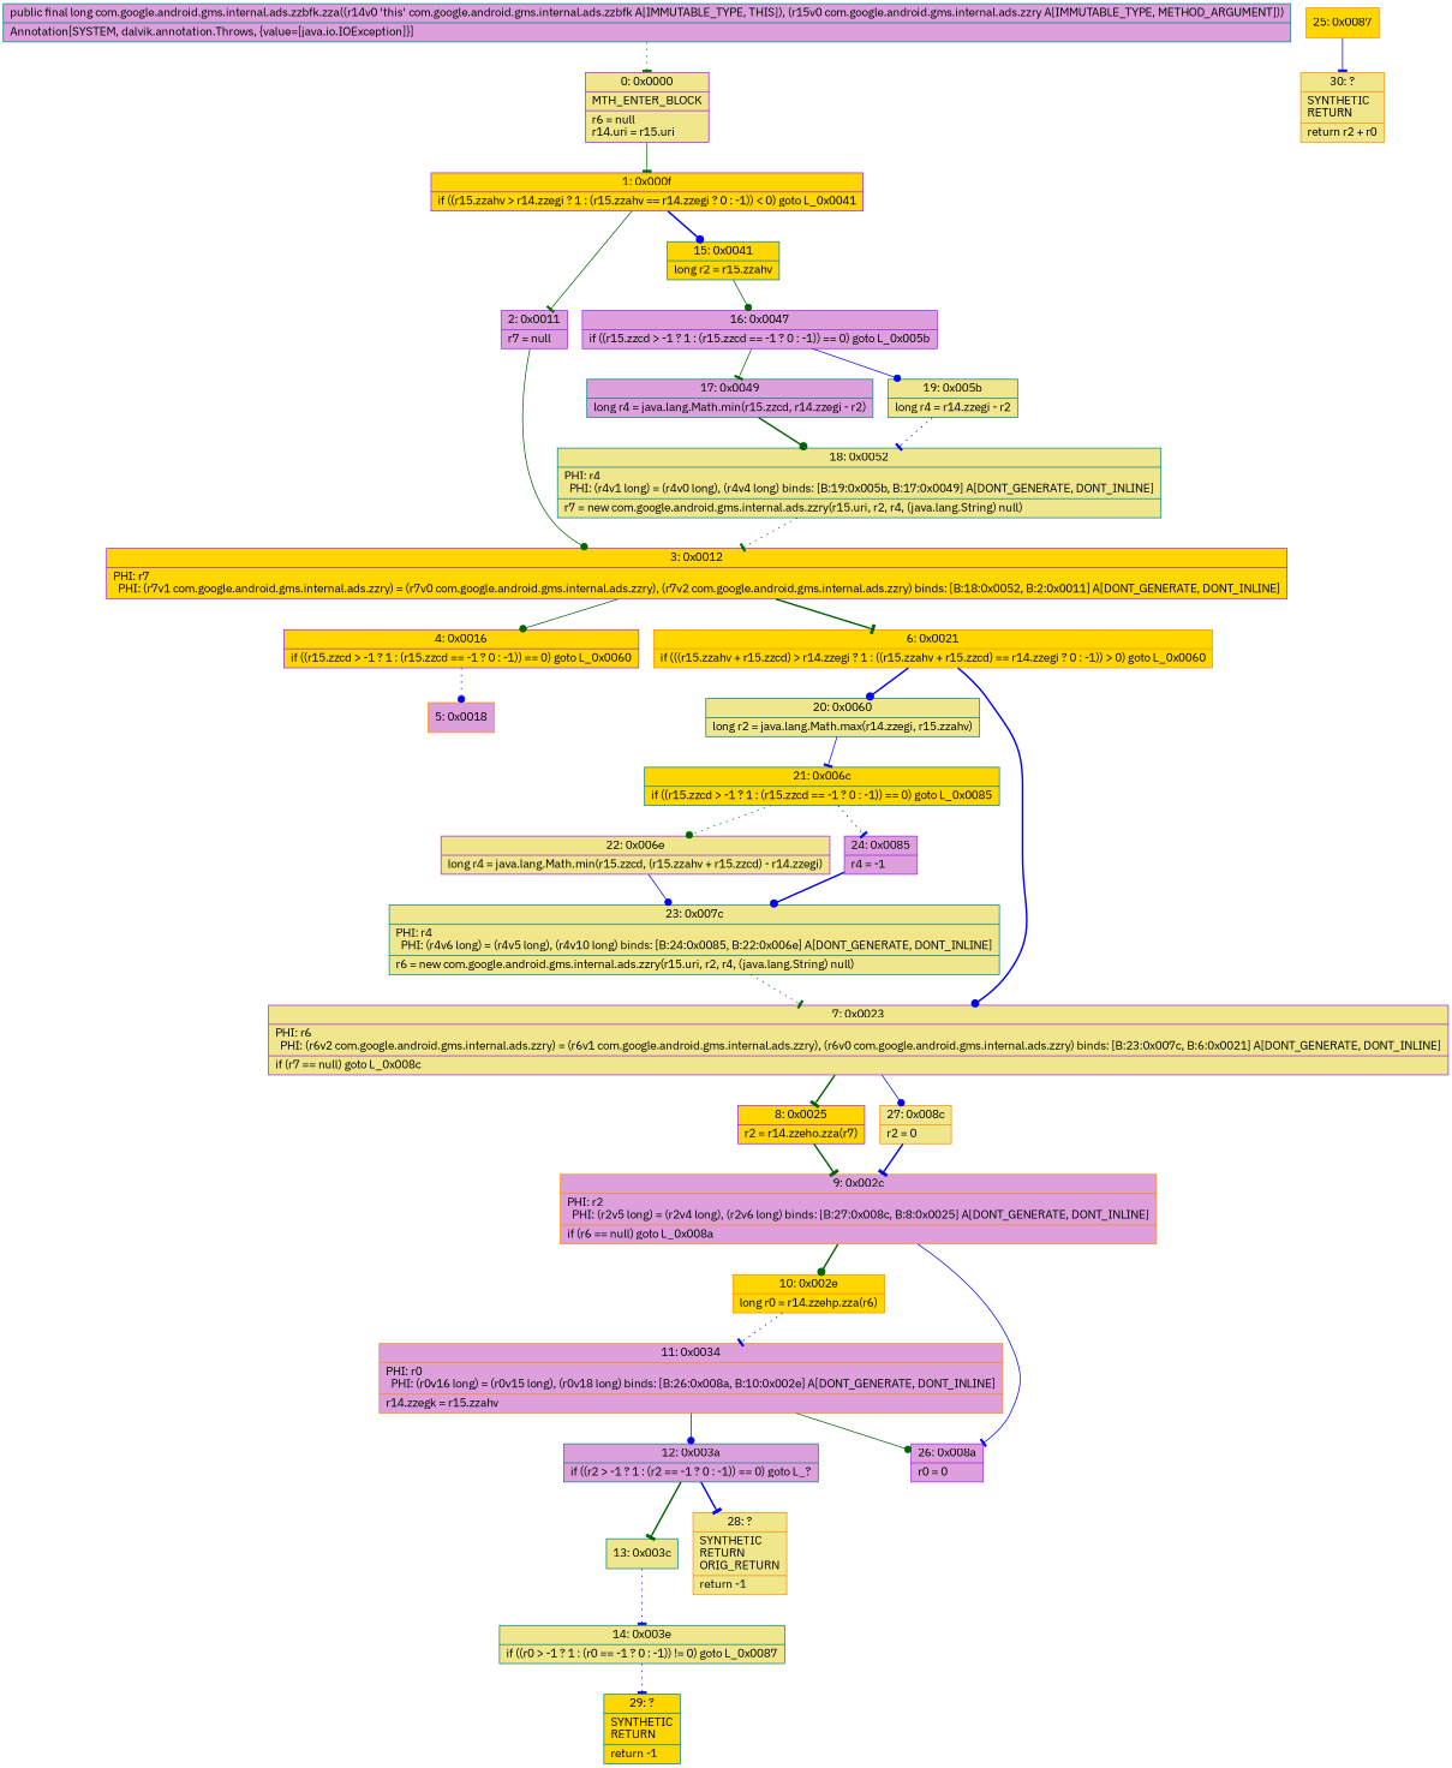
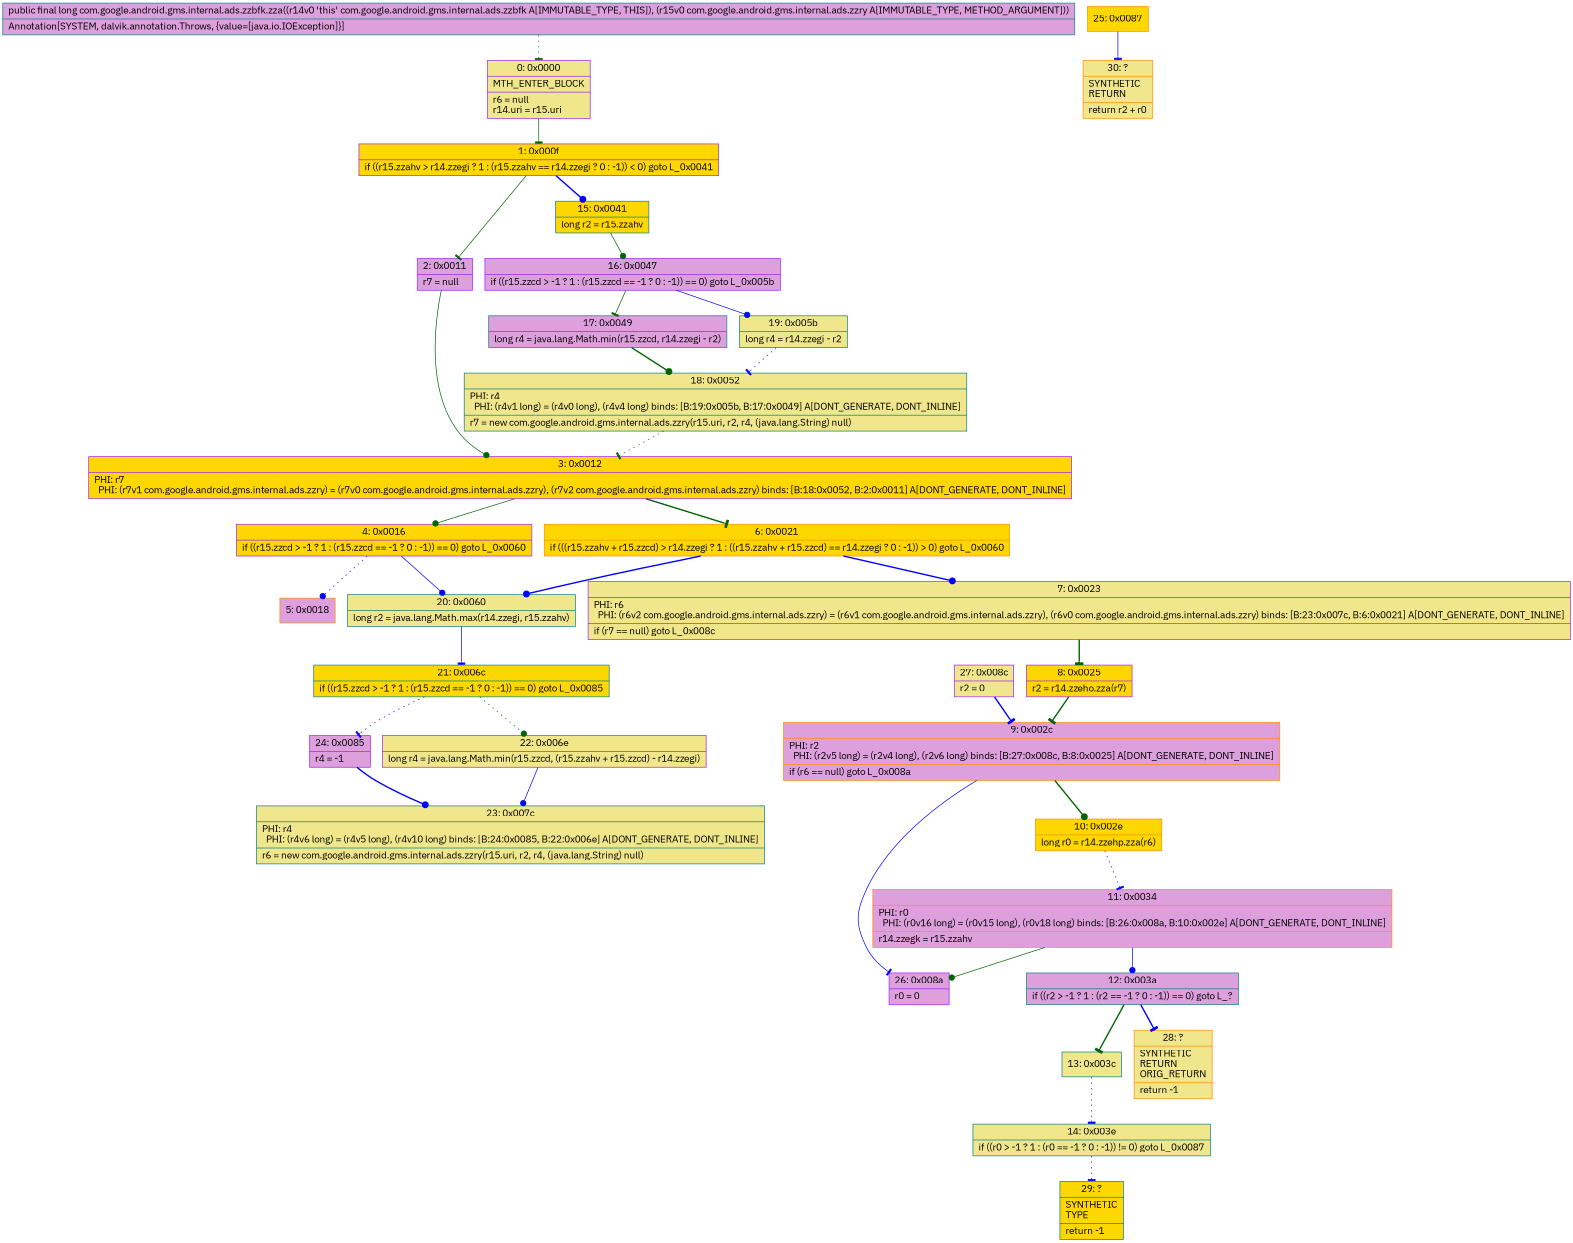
  digraph {
    fontname="IBM Plex Sans"
    node [color=teal fillcolor=khaki fontname="IBM Plex Sans" shape=record style=filled]
    edge [arrowhead=tee color=blue fontname="IBM Plex Sans" style=solid]
    n1 [color=purple label="{0\:\ 0x0000|MTH_ENTER_BLOCK\l|r6 = null\lr14.uri = r15.uri\l}"]
    n2 [color=purple fillcolor=gold label="{1\:\ 0x000f|if ((r15.zzahv \> r14.zzegi ? 1 : (r15.zzahv == r14.zzegi ? 0 : \-1)) \< 0) goto L_0x0041\l}"]
    n3 [color=purple fillcolor=plum label="{2\:\ 0x0011|r7 = null\l}"]
    n4 [fillcolor=gold label="{15\:\ 0x0041|long r2 = r15.zzahv\l}"]
    n5 [color=purple fillcolor=gold label="{3\:\ 0x0012|PHI: r7 \l  PHI: (r7v1 com.google.android.gms.internal.ads.zzry) = (r7v0 com.google.android.gms.internal.ads.zzry), (r7v2 com.google.android.gms.internal.ads.zzry) binds: [B:18:0x0052, B:2:0x0011] A[DONT_GENERATE, DONT_INLINE]\l}"]
    n6 [color=purple fillcolor=plum label="{16\:\ 0x0047|if ((r15.zzcd \> \-1 ? 1 : (r15.zzcd == \-1 ? 0 : \-1)) == 0) goto L_0x005b\l}"]
    n7 [color=purple fillcolor=gold label="{4\:\ 0x0016|if ((r15.zzcd \> \-1 ? 1 : (r15.zzcd == \-1 ? 0 : \-1)) == 0) goto L_0x0060\l}"]
    n8 [color=darkorange fillcolor=gold label="{6\:\ 0x0021|if (((r15.zzahv + r15.zzcd) \> r14.zzegi ? 1 : ((r15.zzahv + r15.zzcd) == r14.zzegi ? 0 : \-1)) \> 0) goto L_0x0060\l}"]
    n9 [color=darkorange fillcolor=plum label="{5\:\ 0x0018}"]
    n10 [label="{20\:\ 0x0060|long r2 = java.lang.Math.max(r14.zzegi, r15.zzahv)\l}"]
    n11 [fillcolor=gold label="{21\:\ 0x006c|if ((r15.zzcd \> \-1 ? 1 : (r15.zzcd == \-1 ? 0 : \-1)) == 0) goto L_0x0085\l}"]
    n12 [color=purple label="{7\:\ 0x0023|PHI: r6 \l  PHI: (r6v2 com.google.android.gms.internal.ads.zzry) = (r6v1 com.google.android.gms.internal.ads.zzry), (r6v0 com.google.android.gms.internal.ads.zzry) binds: [B:23:0x007c, B:6:0x0021] A[DONT_GENERATE, DONT_INLINE]\l|if (r7 == null) goto L_0x008c\l}"]
    n13 [color=purple fillcolor=gold label="{8\:\ 0x0025|r2 = r14.zzeho.zza(r7)\l}"]
-   n14 [color=darkorange label="{27\:\ 0x008c|r2 = 0\l}"]
+   n14 [color=purple label="{27\:\ 0x008c|r2 = 0\l}"]
    n15 [color=darkorange fillcolor=plum label="{9\:\ 0x002c|PHI: r2 \l  PHI: (r2v5 long) = (r2v4 long), (r2v6 long) binds: [B:27:0x008c, B:8:0x0025] A[DONT_GENERATE, DONT_INLINE]\l|if (r6 == null) goto L_0x008a\l}"]
    n16 [color=darkorange fillcolor=gold label="{10\:\ 0x002e|long r0 = r14.zzehp.zza(r6)\l}"]
    n17 [color=purple fillcolor=plum label="{26\:\ 0x008a|r0 = 0\l}"]
    n18 [color=darkorange fillcolor=plum label="{11\:\ 0x0034|PHI: r0 \l  PHI: (r0v16 long) = (r0v15 long), (r0v18 long) binds: [B:26:0x008a, B:10:0x002e] A[DONT_GENERATE, DONT_INLINE]\l|r14.zzegk = r15.zzahv\l}"]
    n19 [fillcolor=plum label="{12\:\ 0x003a|if ((r2 \> \-1 ? 1 : (r2 == \-1 ? 0 : \-1)) == 0) goto L_?\l}"]
    n20 [label="{13\:\ 0x003c}"]
    n21 [color=darkorange label="{28\:\ ?|SYNTHETIC\lRETURN\lORIG_RETURN\l|return \-1\l}"]
    n22 [label="{14\:\ 0x003e|if ((r0 \> \-1 ? 1 : (r0 == \-1 ? 0 : \-1)) != 0) goto L_0x0087\l}"]
-   n23 [fillcolor=gold label="{29\:\ ?|SYNTHETIC\lRETURN\l|return \-1\l}"]
+   n23 [fillcolor=gold label="{29\:\ ?|SYNTHETIC\lTYPE\l|return \-1\l}"]
    n24 [color=darkorange fillcolor=gold label="{25\:\ 0x0087}"]
    n25 [color=darkorange label="{30\:\ ?|SYNTHETIC\lRETURN\l|return r2 + r0\l}"]
    n26 [fillcolor=plum label="{17\:\ 0x0049|long r4 = java.lang.Math.min(r15.zzcd, r14.zzegi \- r2)\l}"]
    n27 [label="{19\:\ 0x005b|long r4 = r14.zzegi \- r2\l}"]
    n28 [label="{18\:\ 0x0052|PHI: r4 \l  PHI: (r4v1 long) = (r4v0 long), (r4v4 long) binds: [B:19:0x005b, B:17:0x0049] A[DONT_GENERATE, DONT_INLINE]\l|r7 = new com.google.android.gms.internal.ads.zzry(r15.uri, r2, r4, (java.lang.String) null)\l}"]
    n29 [color=purple label="{22\:\ 0x006e|long r4 = java.lang.Math.min(r15.zzcd, (r15.zzahv + r15.zzcd) \- r14.zzegi)\l}"]
    n30 [color=purple fillcolor=plum label="{24\:\ 0x0085|r4 = \-1\l}"]
    n31 [label="{23\:\ 0x007c|PHI: r4 \l  PHI: (r4v6 long) = (r4v5 long), (r4v10 long) binds: [B:24:0x0085, B:22:0x006e] A[DONT_GENERATE, DONT_INLINE]\l|r6 = new com.google.android.gms.internal.ads.zzry(r15.uri, r2, r4, (java.lang.String) null)\l}"]
    n32 [fillcolor=plum label="{public final long com.google.android.gms.internal.ads.zzbfk.zza((r14v0 'this' com.google.android.gms.internal.ads.zzbfk A[IMMUTABLE_TYPE, THIS]), (r15v0 com.google.android.gms.internal.ads.zzry A[IMMUTABLE_TYPE, METHOD_ARGUMENT]))  | Annotation[SYSTEM, dalvik.annotation.Throws, \{value=[java.io.IOException]\}]\l}"]
    n1 -> n2 [color=darkgreen]
    n2 -> n3 [color=darkgreen]
    n2 -> n4 [arrowhead=dot style=bold]
    n3 -> n5 [arrowhead=dot color=darkgreen]
    n4 -> n6 [arrowhead=dot color=darkgreen]
    n5 -> n7 [arrowhead=dot color=darkgreen]
    n5 -> n8 [color=darkgreen style=bold]
    n6 -> n26 [color=darkgreen]
    n6 -> n27 [arrowhead=dot]
    n7 -> n9 [arrowhead=dot style=dotted]
+   n7 -> n10 [arrowhead=dot]
    n8 -> n10 [arrowhead=dot style=bold]
    n8 -> n12 [arrowhead=dot style=bold]
    n10 -> n11
    n11 -> n29 [arrowhead=dot color=darkgreen style=dotted]
    n11 -> n30 [style=dotted]
    n12 -> n13 [color=darkgreen style=bold]
-   n12 -> n14 [arrowhead=dot]
    n13 -> n15 [color=darkgreen style=bold]
    n14 -> n15 [style=bold]
    n15 -> n16 [arrowhead=dot color=darkgreen style=bold]
    n15 -> n17
    n16 -> n18 [style=dotted]
    n18 -> n17 [arrowhead=dot color=darkgreen]
    n18 -> n19 [arrowhead=dot]
    n19 -> n20 [color=darkgreen style=bold]
    n19 -> n21 [style=bold]
    n20 -> n22 [style=dotted]
    n22 -> n23 [style=dotted]
    n24 -> n25
    n26 -> n28 [arrowhead=dot color=darkgreen style=bold]
    n27 -> n28 [style=dotted]
    n28 -> n5 [color=darkgreen style=dotted]
    n29 -> n31 [arrowhead=dot]
    n30 -> n31 [arrowhead=dot style=bold]
-   n31 -> n12 [color=darkgreen style=dotted]
    n32 -> n1 [color=darkgreen style=dotted]
  }
